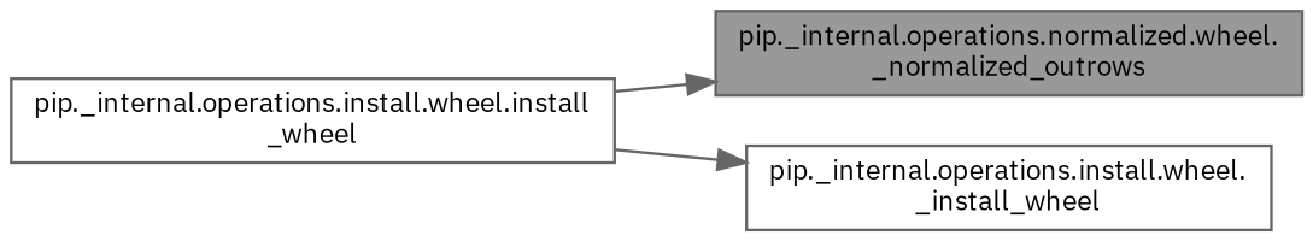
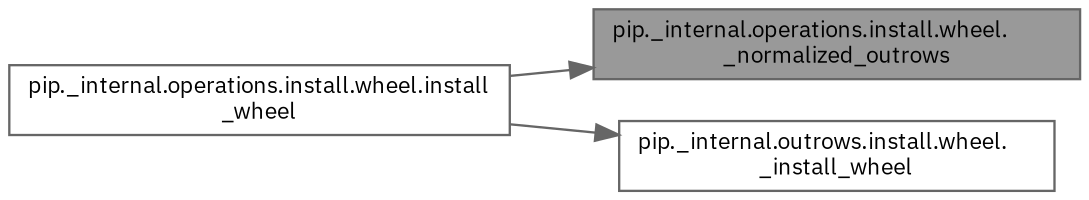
  digraph {
    fontname="IBM Plex Sans"
    rankdir=RL
    node [color=grey40 fillcolor=white fontname="IBM Plex Sans" fontsize=10 shape=box style=filled]
    edge [color=gray40 dir=back fontname="IBM Plex Sans" fontsize=10 labelfontname=Helvetica labelfontsize=10 style=solid]
-   n1 [color=gray40 fillcolor=grey60 fontcolor=black height=0.2 label="pip._internal.operations.normalized.wheel.\l_normalized_outrows" width=0.4]
+   n1 [color=gray40 fillcolor=grey60 fontcolor=black height=0.2 label="pip._internal.operations.install.wheel.\l_normalized_outrows" width=0.4]
    n2 [height=0.2 label="pip._internal.operations.install.wheel.install\l_wheel" width=0.4]
-   n3 [height=0.2 label="pip._internal.operations.install.wheel.\l_install_wheel" width=0.4]
+   n3 [height=0.2 label="pip._internal.outrows.install.wheel.\l_install_wheel" width=0.4]
    n1 -> n2
    n3 -> n2
  }
